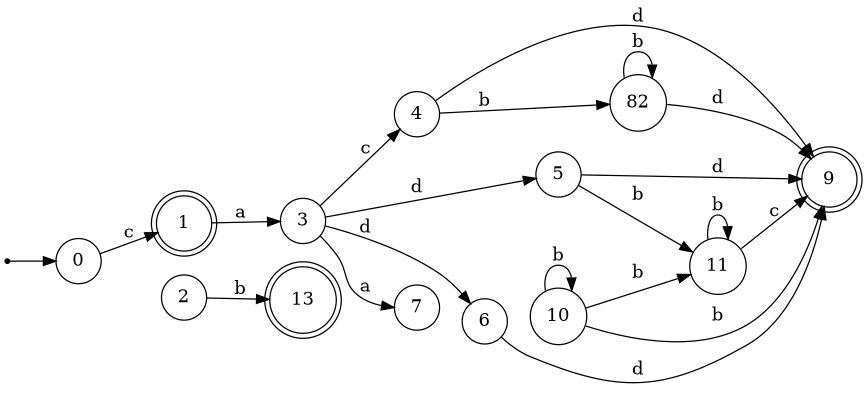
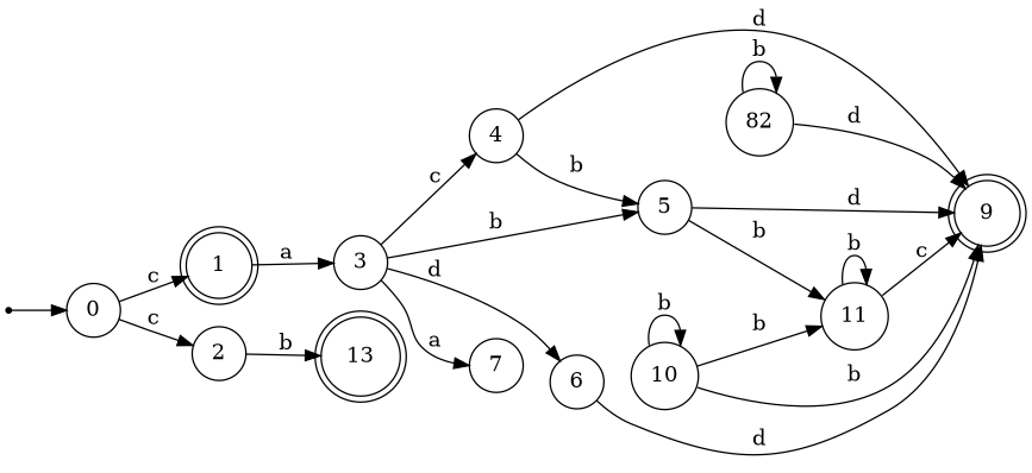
  digraph {
    rankdir=LR
    node [shape=circle]
    dummy0 [shape=point]
    0
    1 [shape=doublecircle]
    2
    3
    13 [shape=doublecircle]
    4
    5
    6
    7
    9 [shape=doublecircle]
    n12 [label=82]
    11
    10
    dummy0 -> 0
    0 -> 1 [label=c]
+   0 -> 2 [label=c]
    1 -> 3 [label=a]
    2 -> 13 [label=b]
    3 -> 4 [label=c]
-   3 -> 5 [label=d]
+   3 -> 5 [label=b]
    3 -> 6 [label=d]
    3 -> 7 [label=a]
    4 -> 9 [label=d]
-   4 -> n12 [label=b]
+   4 -> 5 [label=b]
    5 -> 9 [label=d]
    5 -> 11 [label=b]
    6 -> 9 [label=d]
    n12 -> 9 [label=d]
    n12 -> n12 [label=b]
    11 -> 9 [label=c]
    11 -> 11 [label=b]
    10 -> 9 [label=b]
    10 -> 11 [label=b]
    10 -> 10 [label=b]
  }
